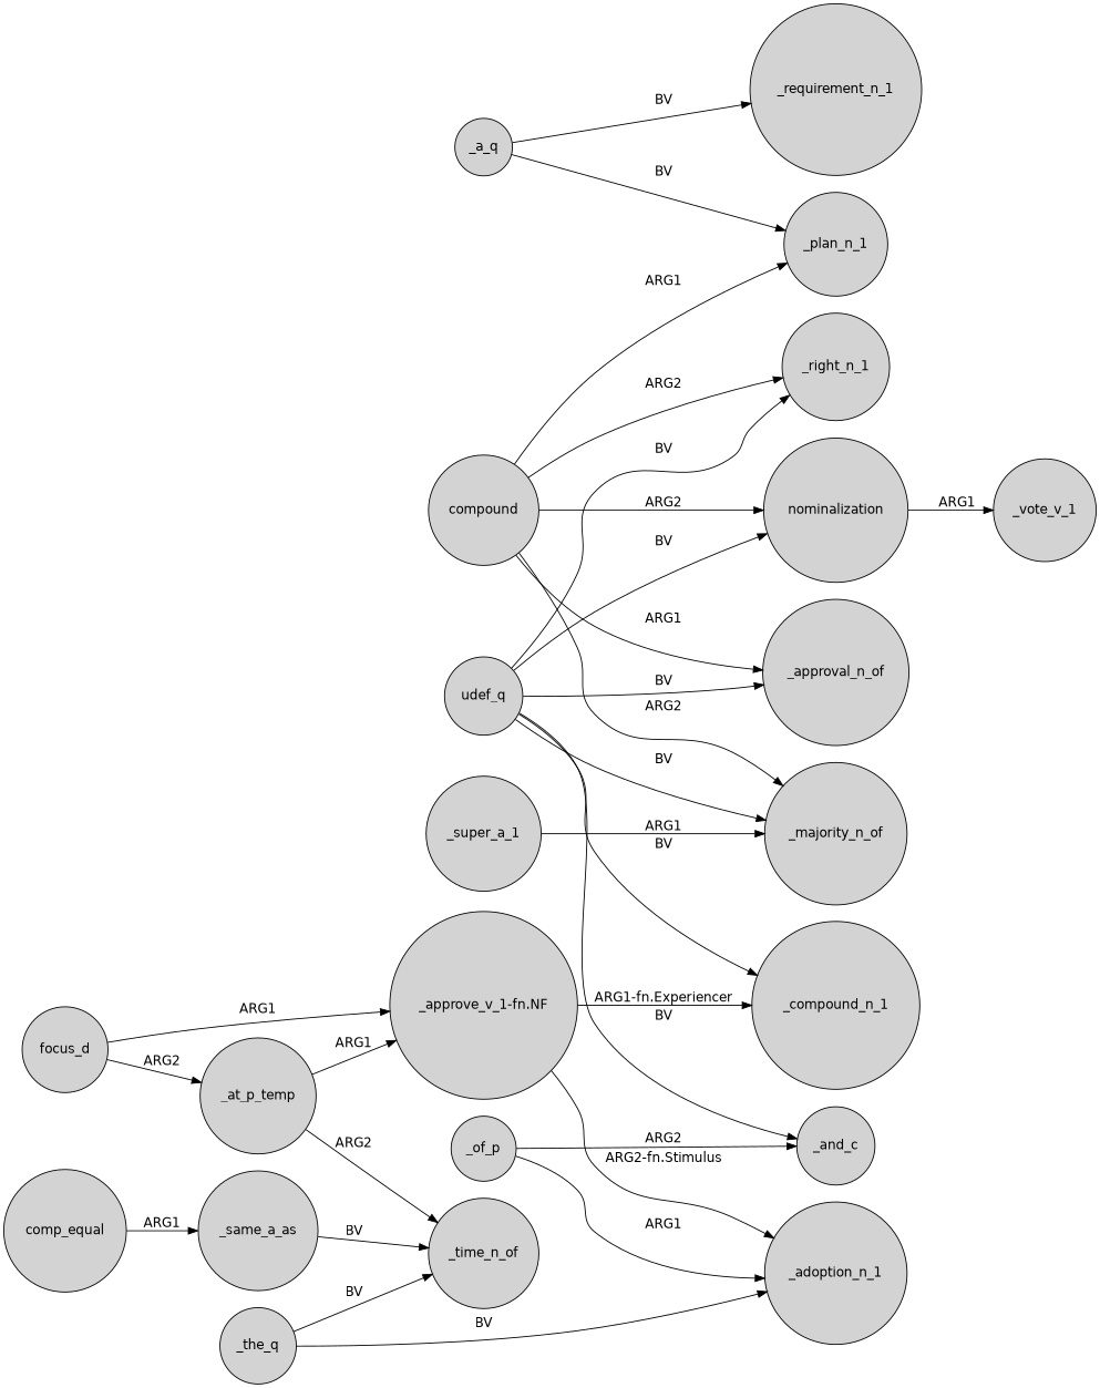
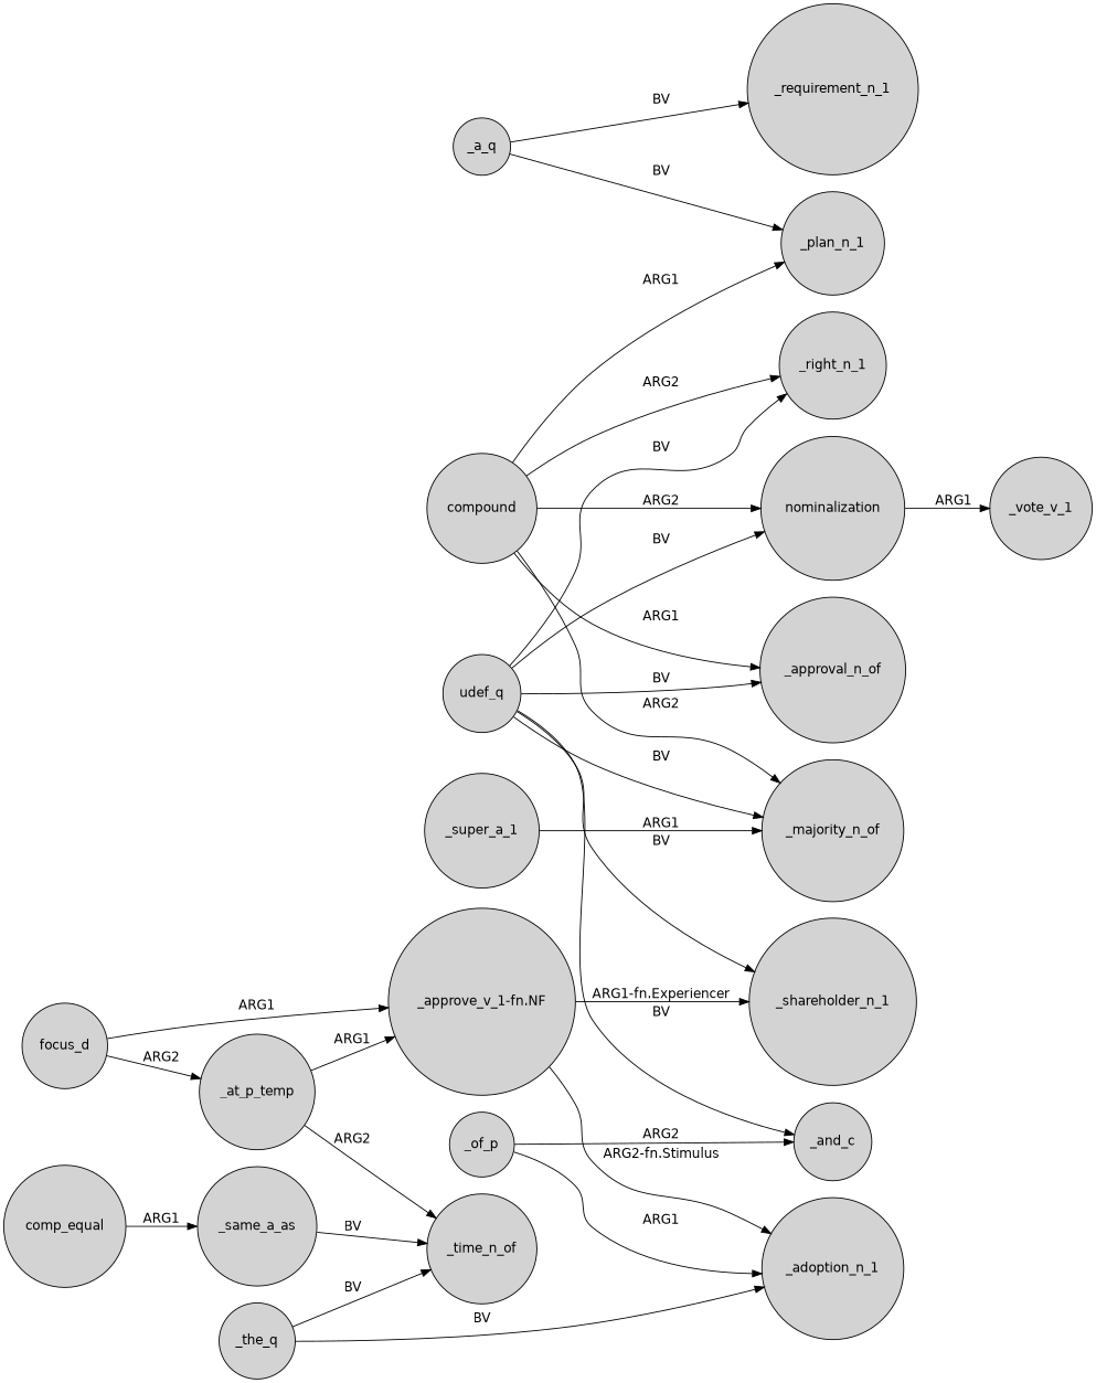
  digraph {
    fontname="DejaVu Sans"
    rankdir=LR
    node [fontname="DejaVu Sans" shape=circle style=filled]
    edge [fontname="DejaVu Sans"]
    focus_d
    _at_p_temp
    "_approve_v_1-fn.NF"
    _time_n_of
-   _shareholder_n_1 [label=_compound_n_1]
+   _shareholder_n_1
    _adoption_n_1
    nominalization
    _vote_v_1
    _a_q
    _requirement_n_1
    _plan_n_1
    _of_p
    _and_c
    compound
    _majority_n_of
    _right_n_1
    _approval_n_of
    udef_q
    _the_q
    comp_equal
    _same_a_as
    _super_a_1
    focus_d -> _at_p_temp [label=ARG2]
    focus_d -> "_approve_v_1-fn.NF" [label=ARG1]
    _at_p_temp -> "_approve_v_1-fn.NF" [label=ARG1]
    _at_p_temp -> _time_n_of [label=ARG2]
    "_approve_v_1-fn.NF" -> _shareholder_n_1 [label="ARG1-fn.Experiencer"]
    "_approve_v_1-fn.NF" -> _adoption_n_1 [label="ARG2-fn.Stimulus"]
    nominalization -> _vote_v_1 [label=ARG1]
    _a_q -> _requirement_n_1 [label=BV]
    _a_q -> _plan_n_1 [label=BV]
    _of_p -> _adoption_n_1 [label=ARG1]
    _of_p -> _and_c [label=ARG2]
    compound -> nominalization [label=ARG2]
    compound -> _plan_n_1 [label=ARG1]
    compound -> _majority_n_of [label=ARG2]
    compound -> _right_n_1 [label=ARG2]
    compound -> _approval_n_of [label=ARG1]
    udef_q -> _shareholder_n_1 [label=BV]
    udef_q -> nominalization [label=BV]
    udef_q -> _and_c [label=BV]
    udef_q -> _majority_n_of [label=BV]
    udef_q -> _right_n_1 [label=BV]
    udef_q -> _approval_n_of [label=BV]
    _the_q -> _time_n_of [label=BV]
    _the_q -> _adoption_n_1 [label=BV]
    comp_equal -> _same_a_as [label=ARG1]
    _same_a_as -> _time_n_of [label=BV]
    _super_a_1 -> _majority_n_of [label=ARG1]
  }
